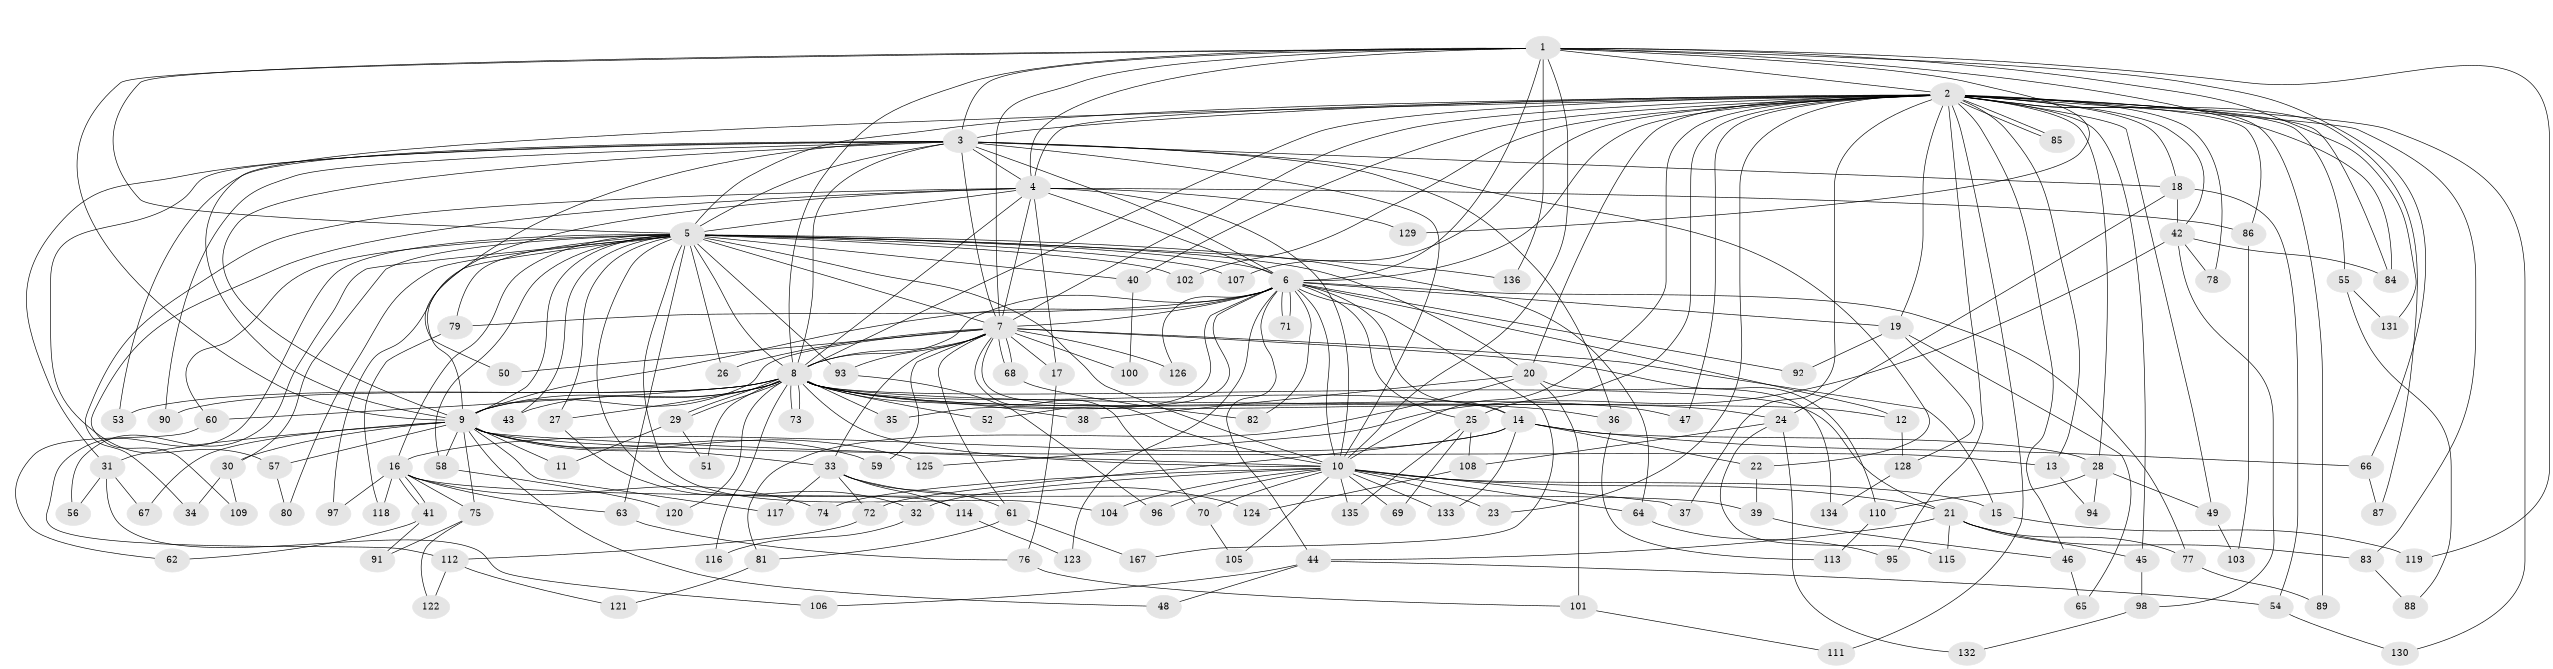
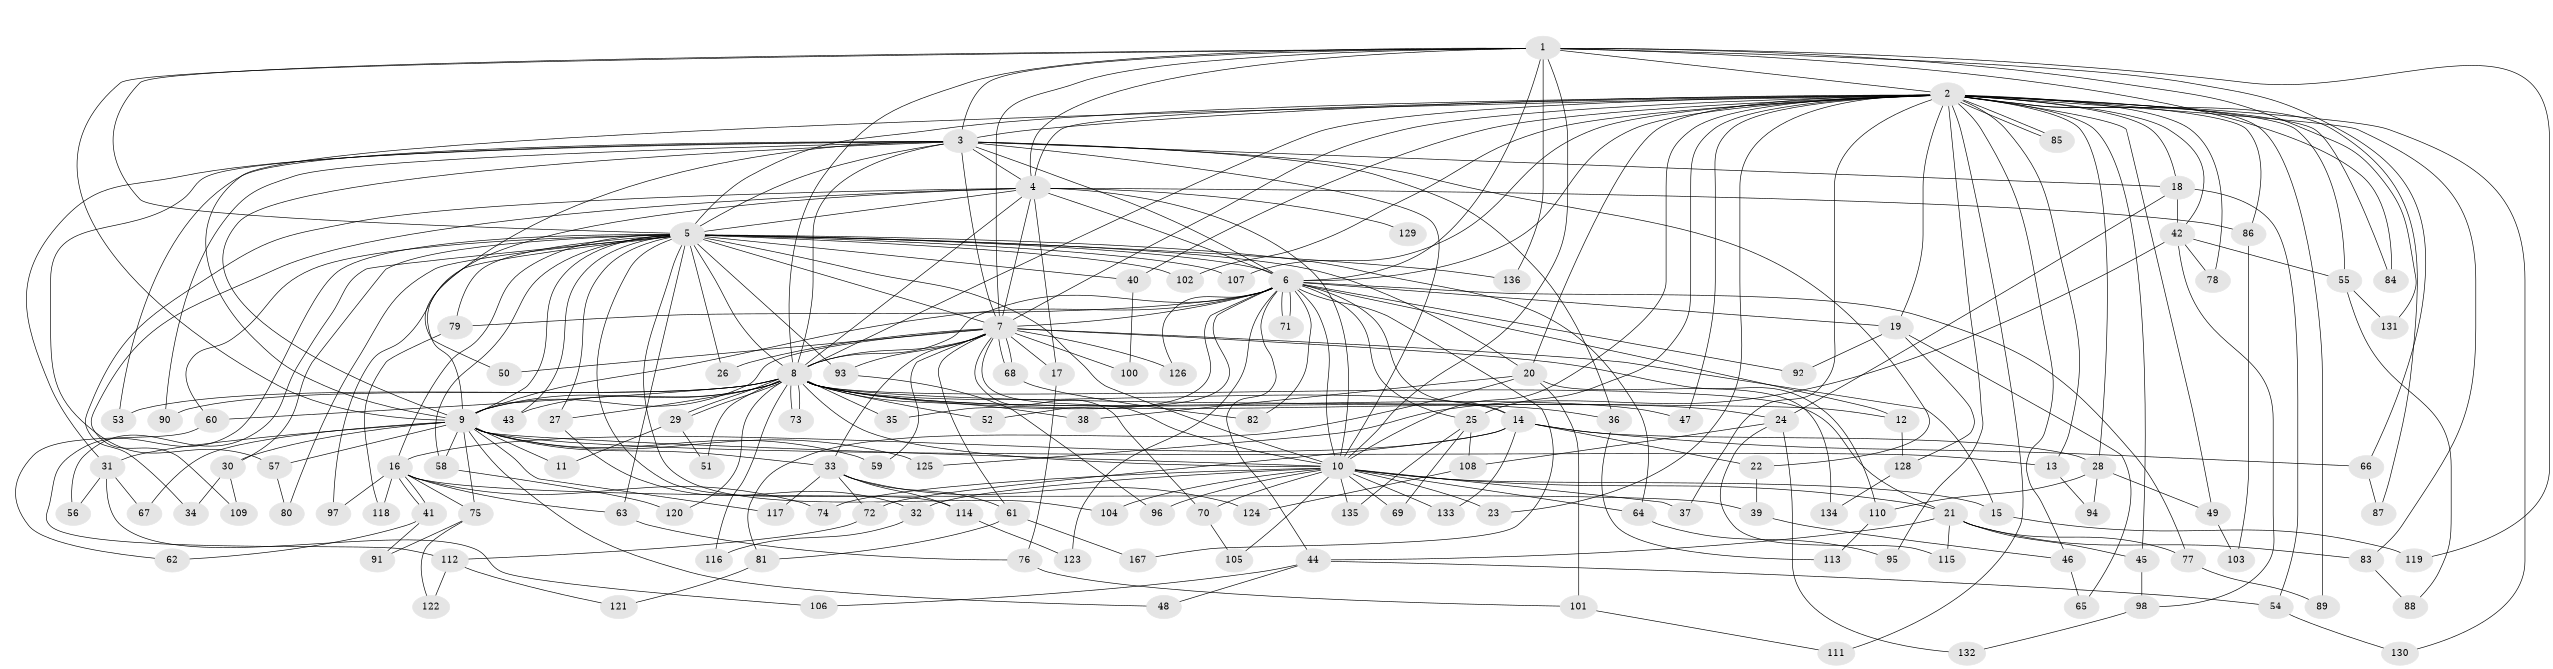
  graph {
    node [color=gray90 style=filled]
    1
    2
    3
    4
    5
    6
    7
    8
    9
    10
    66
    84
    119
    129
    131
    136
    13
    18
    19
    20
    23
    25
    28
    37
    40
    42
    45
    46
    47
    49
    55
    78
    83
    85
    86
    87
    89
    95
    102
    107
    111
    130
    22
    31
    36
    50
    53
    57
    90
    17
    34
    109
    16
    26
    27
    30
    43
    56
    58
    60
    63
    64
    79
    80
    93
    97
    104
    112
    114
    12
    14
    35
    44
    52
    71
    77
    82
    92
    123
    126
    n81 [label=167]
    15
    33
    59
    61
    68
    70
    100
    110
    21
    24
    29
    38
    51
    73
    116
    120
    11
    48
    67
    75
    117
    125
    32
    69
    74
    96
    105
    133
    135
    94
    54
    128
    65
    81
    101
    134
    108
    98
    103
    88
    39
    106
    113
    76
    41
    118
    62
    122
    121
    72
    124
    115
    132
    91
    1 -- 2
    1 -- 3
    1 -- 4
    1 -- 5
    1 -- 6
    1 -- 7
    1 -- 8
    1 -- 9
    1 -- 10
    1 -- 66
    1 -- 84
    1 -- 119
-   1 -- 129
    1 -- 131
    1 -- 136
    2 -- 3
    2 -- 4
    2 -- 5
    2 -- 6
    2 -- 7
    2 -- 8
    2 -- 9
    2 -- 10
    2 -- 84
    2 -- 13
    2 -- 18
    2 -- 19
    2 -- 20
    2 -- 23
    2 -- 25
    2 -- 28
    2 -- 37
    2 -- 40
    2 -- 42
    2 -- 45
    2 -- 46
    2 -- 47
    2 -- 49
    2 -- 55
    2 -- 78
    2 -- 83
    2 -- 85
    2 -- 85
    2 -- 86
    2 -- 87
    2 -- 89
    2 -- 95
    2 -- 102
    2 -- 107
    2 -- 111
    2 -- 130
    3 -- 4
    3 -- 5
    3 -- 6
    3 -- 7
    3 -- 8
    3 -- 9
    3 -- 10
    3 -- 18
    3 -- 22
    3 -- 31
    3 -- 36
    3 -- 50
    3 -- 53
    3 -- 57
    3 -- 90
    4 -- 5
    4 -- 6
    4 -- 7
    4 -- 8
    4 -- 9
    4 -- 10
    4 -- 129
    4 -- 86
    4 -- 17
    4 -- 34
    4 -- 109
    5 -- 6
    5 -- 7
    5 -- 8
    5 -- 9
    5 -- 10
    5 -- 136
    5 -- 20
    5 -- 40
    5 -- 102
    5 -- 107
    5 -- 16
    5 -- 26
    5 -- 27
    5 -- 30
    5 -- 43
    5 -- 56
    5 -- 58
    5 -- 60
    5 -- 63
    5 -- 64
    5 -- 79
    5 -- 80
    5 -- 93
    5 -- 97
    5 -- 104
    5 -- 112
    5 -- 114
    6 -- 7
    6 -- 8
    6 -- 9
    6 -- 10
    6 -- 19
    6 -- 25
    6 -- 79
    6 -- 12
    6 -- 14
    6 -- 35
    6 -- 44
    6 -- 52
    6 -- 71
    6 -- 71
    6 -- 77
    6 -- 82
    6 -- 92
    6 -- 123
    6 -- 126
    6 -- n81
    7 -- 8
    7 -- 9
    7 -- 10
    7 -- 50
    7 -- 17
    7 -- 26
    7 -- 93
    7 -- 126
    7 -- 15
    7 -- 33
    7 -- 59
    7 -- 61
    7 -- 68
    7 -- 68
    7 -- 70
    7 -- 100
    7 -- 110
    8 -- 9
    8 -- 10
    8 -- 47
    8 -- 36
    8 -- 53
    8 -- 90
    8 -- 27
    8 -- 43
    8 -- 60
    8 -- 12
    8 -- 14
    8 -- 35
    8 -- 52
    8 -- 21
    8 -- 24
    8 -- 29
    8 -- 29
    8 -- 38
    8 -- 51
    8 -- 73
    8 -- 73
    8 -- 116
    8 -- 120
    9 -- 10
    9 -- 13
    9 -- 31
    9 -- 57
    9 -- 30
    9 -- 58
    9 -- 33
    9 -- 59
    9 -- 11
    9 -- 48
    9 -- 67
    9 -- 75
    9 -- 117
    9 -- 125
    10 -- 23
    10 -- 37
    10 -- 64
    10 -- 104
    10 -- 15
    10 -- 70
    10 -- 21
    10 -- 32
    10 -- 69
    10 -- 74
    10 -- 96
    10 -- 105
    10 -- 133
    10 -- 135
    66 -- 87
    13 -- 94
    18 -- 42
    18 -- 24
    18 -- 54
    19 -- 92
    19 -- 128
    19 -- 65
    20 -- 38
    20 -- 81
    20 -- 101
    20 -- 134
    25 -- 69
    25 -- 135
    25 -- 108
    28 -- 49
    28 -- 110
    28 -- 94
    40 -- 100
-   42 -- 84
+   42 -- 55
    42 -- 78
    42 -- 125
    42 -- 98
    45 -- 98
    46 -- 65
    49 -- 103
    55 -- 131
    55 -- 88
    83 -- 88
    86 -- 103
    22 -- 39
    31 -- 56
    31 -- 67
    31 -- 106
    36 -- 113
    57 -- 80
    17 -- 76
    16 -- 63
    16 -- 97
    16 -- 75
    16 -- 74
    16 -- 39
    16 -- 41
    16 -- 41
    16 -- 118
    27 -- 32
    30 -- 34
    30 -- 109
    58 -- 120
    60 -- 62
    63 -- 76
    64 -- 95
    79 -- 118
    93 -- 96
    112 -- 122
    112 -- 121
    114 -- 123
    12 -- 128
    14 -- 66
    14 -- 28
    14 -- 22
    14 -- 16
    14 -- 133
    14 -- 72
    44 -- 48
    44 -- 54
    44 -- 106
    77 -- 89
    15 -- 119
    33 -- 114
    33 -- 61
    33 -- 117
    33 -- 72
    33 -- 124
    61 -- n81
    61 -- 81
    68 -- 82
    70 -- 105
    110 -- 113
    21 -- 45
    21 -- 83
    21 -- 44
    21 -- 77
    21 -- 115
    24 -- 108
    24 -- 115
    24 -- 132
    29 -- 51
    29 -- 11
    75 -- 122
    75 -- 91
    32 -- 116
    54 -- 130
    128 -- 134
    81 -- 121
    101 -- 111
    108 -- 124
    98 -- 132
    39 -- 46
    76 -- 101
    41 -- 62
    41 -- 91
    72 -- 112
  }
